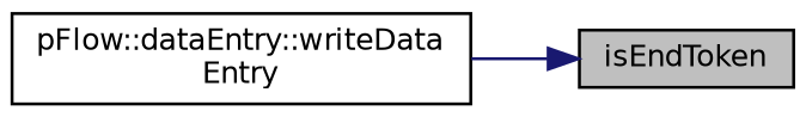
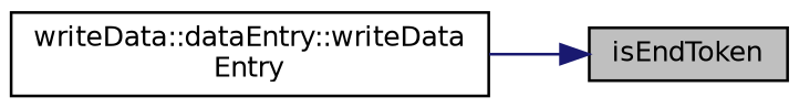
  digraph {
    rankdir=RL
    node [color=black fontname=Helvetica fontsize=10 shape=record style=filled]
    n1 [fillcolor=grey75 fontcolor=black height=0.2 label=isEndToken width=0.4]
-   n2 [fillcolor=white height=0.2 label="pFlow::dataEntry::writeData\lEntry" width=0.4]
+   n2 [fillcolor=white height=0.2 label="writeData::dataEntry::writeData\lEntry" width=0.4]
    n1 -> n2 [color=midnightblue dir=back fontname=Helvetica fontsize=10 labelfontname=Helvetica labelfontsize=10 style=solid]
  }
